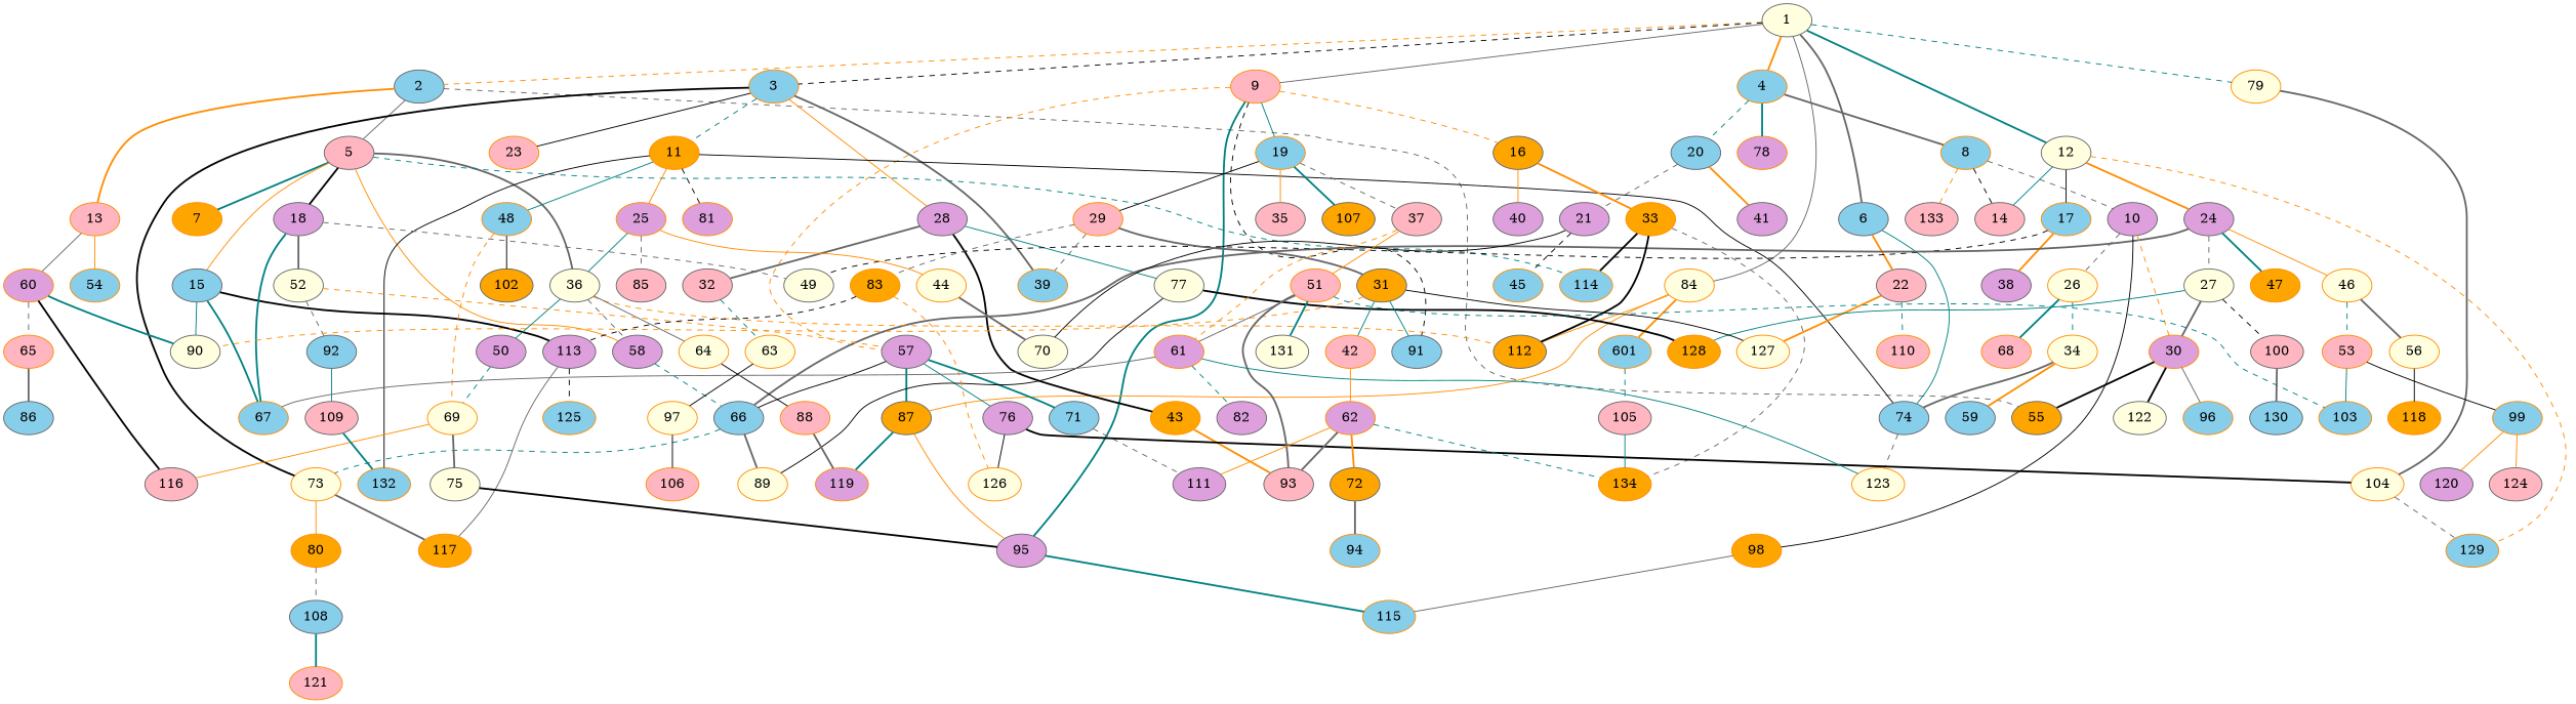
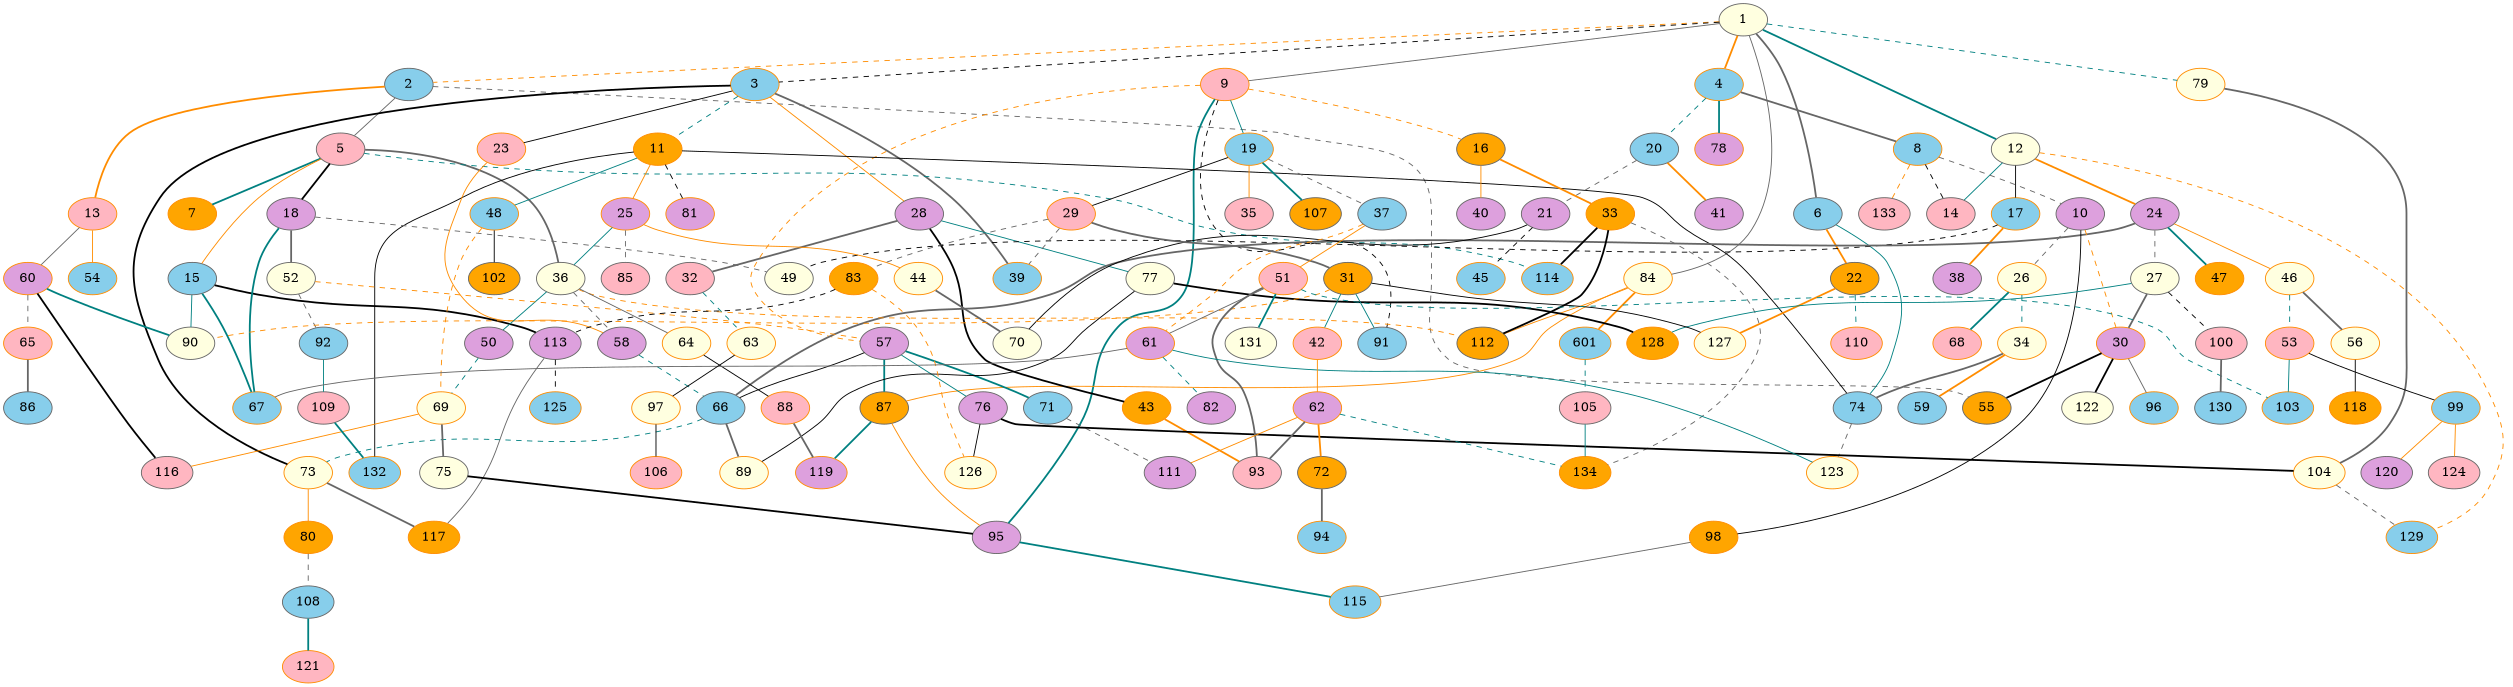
  graph {
    node [color=darkorange fillcolor=skyblue style=filled]
    edge [color=gray40 style=bold]
    1 [color=gray40 fillcolor=lightyellow]
    2 [color=gray40]
    3
    4
    6 [color=gray40]
    9 [fillcolor=lightpink]
    12 [color=gray40 fillcolor=lightyellow]
    79 [fillcolor=lightyellow]
    84 [fillcolor=lightyellow]
    5 [color=gray40 fillcolor=lightpink]
    13 [fillcolor=lightpink]
    55 [color=gray40 fillcolor=orange]
    11 [fillcolor=orange]
    23 [fillcolor=lightpink]
    28 [color=gray40 fillcolor=plum]
    39
    73 [fillcolor=lightyellow]
    8
    20 [color=gray40]
    78 [fillcolor=plum]
-   22 [color=gray40 fillcolor=lightpink]
+   22 [color=gray40 fillcolor=orange]
    74 [color=gray40]
    16 [color=gray40 fillcolor=orange]
    19
    57 [color=gray40 fillcolor=plum]
    91 [color=gray40]
    95 [color=gray40 fillcolor=plum]
    14 [color=gray40 fillcolor=lightpink]
    17
    24 [color=gray40 fillcolor=plum]
    129
    104 [fillcolor=lightyellow]
    112 [color=gray40 fillcolor=orange]
    87 [color=gray40 fillcolor=orange]
    n35 [label=601]
    7 [fillcolor=orange]
    15 [color=gray40]
    18 [color=gray40 fillcolor=plum]
    36 [color=gray40 fillcolor=lightyellow]
    114
    54
    60 [fillcolor=plum]
    25 [fillcolor=plum]
    48
    81 [fillcolor=plum]
    132
    58 [color=gray40 fillcolor=plum]
    32 [color=gray40 fillcolor=lightpink]
    43 [fillcolor=orange]
    77 [color=gray40 fillcolor=lightyellow]
    80 [fillcolor=orange]
    117 [fillcolor=orange]
    10 [color=gray40 fillcolor=plum]
    133 [color=gray40 fillcolor=lightpink]
    21 [color=gray40 fillcolor=plum]
    41 [color=gray40 fillcolor=plum]
    67
    90 [color=gray40 fillcolor=lightyellow]
    113 [color=gray40 fillcolor=plum]
    49 [color=gray40 fillcolor=lightyellow]
    52 [color=gray40 fillcolor=lightyellow]
    50 [color=gray40 fillcolor=plum]
    64 [fillcolor=lightyellow]
    110 [fillcolor=lightpink]
    127 [fillcolor=lightyellow]
    123 [fillcolor=lightyellow]
    26 [fillcolor=lightyellow]
    30 [fillcolor=plum]
    98 [fillcolor=orange]
    33 [fillcolor=orange]
    40 [color=gray40 fillcolor=plum]
    29 [fillcolor=lightpink]
    35 [color=gray40 fillcolor=lightpink]
-   37 [color=gray40 fillcolor=lightpink]
+   37 [color=gray40]
    107 [color=gray40 fillcolor=orange]
    66 [color=gray40]
    71 [color=gray40]
    76 [color=gray40 fillcolor=plum]
    115
    34 [fillcolor=lightyellow]
    68 [fillcolor=lightpink]
    96
    122 [color=gray40 fillcolor=lightyellow]
    44 [fillcolor=lightyellow]
    85 [color=gray40 fillcolor=lightpink]
    69 [fillcolor=lightyellow]
    102 [color=gray40 fillcolor=orange]
    38 [color=gray40 fillcolor=plum]
    27 [color=gray40 fillcolor=lightyellow]
    46 [fillcolor=lightyellow]
    47 [fillcolor=orange]
    65 [fillcolor=lightpink]
    116 [color=gray40 fillcolor=lightpink]
    125
    134 [fillcolor=orange]
    92 [color=gray40]
    31 [color=gray40 fillcolor=orange]
    83 [fillcolor=orange]
    51 [fillcolor=lightpink]
    61 [fillcolor=plum]
    45
    70 [color=gray40 fillcolor=lightyellow]
    100 [color=gray40 fillcolor=lightpink]
    128 [fillcolor=orange]
    53 [fillcolor=lightpink]
    56 [fillcolor=lightyellow]
    89 [fillcolor=lightyellow]
    59 [color=gray40]
    130 [color=gray40]
    63 [fillcolor=lightyellow]
    93 [color=gray40 fillcolor=lightpink]
    42 [fillcolor=lightpink]
    126 [fillcolor=lightyellow]
    62 [fillcolor=plum]
    97 [fillcolor=lightyellow]
    88 [fillcolor=lightpink]
    103
    131 [color=gray40 fillcolor=lightyellow]
    82 [color=gray40 fillcolor=plum]
    72 [color=gray40 fillcolor=orange]
    111 [color=gray40 fillcolor=plum]
    99
    118 [fillcolor=orange]
    75 [color=gray40 fillcolor=lightyellow]
    109 [color=gray40 fillcolor=lightpink]
    120 [color=gray40 fillcolor=plum]
    124 [color=gray40 fillcolor=lightpink]
    119 [fillcolor=plum]
    86 [color=gray40]
    94
    106 [fillcolor=lightpink]
    108 [color=gray40]
    121 [fillcolor=lightpink]
    105 [color=gray40 fillcolor=lightpink]
    1 -- 2 [color=darkorange style=dashed]
    1 -- 3 [color=black style=dashed]
    1 -- 4 [color=darkorange]
    1 -- 6
    1 -- 9 [style=solid]
    1 -- 12 [color=teal]
    1 -- 79 [color=teal style=dashed]
    1 -- 84 [style=solid]
    2 -- 5 [style=solid]
    2 -- 13 [color=darkorange]
    2 -- 55 [style=dashed]
    3 -- 11 [color=teal style=dashed]
    3 -- 23 [color=black style=solid]
    3 -- 28 [color=darkorange style=solid]
    3 -- 39
    3 -- 73 [color=black]
    4 -- 8
    4 -- 20 [color=teal style=dashed]
    4 -- 78 [color=teal]
    6 -- 22 [color=darkorange]
    6 -- 74 [color=teal style=solid]
    9 -- 16 [color=darkorange style=dashed]
    9 -- 19 [color=teal style=solid]
    9 -- 57 [color=darkorange style=dashed]
    9 -- 91 [color=black style=dashed]
    9 -- 95 [color=teal]
    12 -- 14 [color=teal style=solid]
    12 -- 17 [color=black style=solid]
    12 -- 24 [color=darkorange]
    12 -- 129 [color=darkorange style=dashed]
    79 -- 104
    84 -- 112 [color=darkorange style=solid]
    84 -- 87 [color=darkorange style=solid]
    84 -- n35 [color=darkorange]
    5 -- 7 [color=teal]
    5 -- 15 [color=darkorange style=solid]
    5 -- 18 [color=black]
    5 -- 36
    5 -- 114 [color=teal style=dashed]
    13 -- 54 [color=darkorange style=solid]
    13 -- 60 [style=solid]
    11 -- 74 [color=black style=solid]
    11 -- 25 [color=darkorange style=solid]
    11 -- 48 [color=teal style=solid]
    11 -- 81 [color=black style=dashed]
    11 -- 132 [color=black style=solid]
-   5 -- 58 [color=darkorange style=solid]
+   23 -- 58 [color=darkorange style=solid]
    28 -- 32
    28 -- 43 [color=black]
    28 -- 77 [color=teal style=solid]
    73 -- 80 [color=darkorange style=solid]
    73 -- 117
    8 -- 14 [color=black style=dashed]
    8 -- 10 [style=dashed]
    8 -- 133 [color=darkorange style=dashed]
    20 -- 21 [style=dashed]
    20 -- 41 [color=darkorange]
    22 -- 110 [color=teal style=dashed]
    22 -- 127 [color=darkorange]
    74 -- 123 [style=dashed]
    16 -- 33 [color=darkorange]
    16 -- 40 [color=darkorange style=solid]
    19 -- 29 [color=black style=solid]
    19 -- 35 [color=darkorange style=solid]
    19 -- 37 [style=dashed]
    19 -- 107 [color=teal]
    57 -- 87 [color=teal]
    57 -- 66 [color=black style=solid]
    57 -- 71 [color=teal]
    57 -- 76 [color=teal style=solid]
    95 -- 115 [color=teal]
    17 -- 49 [color=black style=dashed]
    17 -- 38 [color=darkorange]
    24 -- 66
    24 -- 27 [style=dashed]
    24 -- 46 [color=darkorange style=solid]
    24 -- 47 [color=teal]
    104 -- 129 [style=dashed]
    87 -- 95 [color=darkorange style=solid]
    87 -- 119 [color=teal]
    n35 -- 105 [color=teal style=dashed]
    15 -- 67 [color=teal]
    15 -- 90 [color=teal style=solid]
    15 -- 113 [color=black]
    18 -- 67 [color=teal]
    18 -- 49 [style=dashed]
    18 -- 52
    36 -- 112 [color=darkorange style=dashed]
    36 -- 58 [style=dashed]
    36 -- 50 [color=teal style=solid]
    36 -- 64 [style=solid]
    60 -- 90 [color=teal]
    60 -- 65 [style=dashed]
    60 -- 116 [color=black]
    25 -- 36 [color=teal style=solid]
    25 -- 44 [color=darkorange style=solid]
    25 -- 85 [style=dashed]
    48 -- 69 [color=darkorange style=dashed]
    48 -- 102 [color=black style=solid]
    58 -- 66 [color=teal style=dashed]
    32 -- 63 [color=teal style=dashed]
    43 -- 93 [color=darkorange]
    77 -- 128 [color=black]
    77 -- 89 [color=black style=solid]
    80 -- 108 [style=dashed]
    10 -- 26 [style=dashed]
    10 -- 30 [color=darkorange style=dashed]
    10 -- 98 [color=black style=solid]
    21 -- 45 [color=black style=dashed]
    21 -- 70 [color=black style=solid]
    113 -- 117 [style=solid]
    113 -- 125 [color=black style=dashed]
    52 -- 57 [color=darkorange style=dashed]
    52 -- 92 [style=dashed]
    50 -- 69 [color=teal style=dashed]
    64 -- 88 [color=black style=solid]
    26 -- 34 [color=teal style=dashed]
    26 -- 68 [color=teal]
    30 -- 55 [color=black]
    30 -- 96 [style=solid]
    30 -- 122 [color=black]
    98 -- 115 [style=solid]
    33 -- 112 [color=black]
    33 -- 114 [color=black]
    33 -- 134 [style=dashed]
    29 -- 39 [style=dashed]
    29 -- 31
    29 -- 83 [style=dashed]
    37 -- 51 [color=darkorange style=solid]
    37 -- 61 [color=darkorange style=dashed]
    66 -- 73 [color=teal style=dashed]
    66 -- 89
    71 -- 111 [style=dashed]
    76 -- 104 [color=black]
    76 -- 126 [color=black style=solid]
    34 -- 74
    34 -- 59 [color=darkorange]
    44 -- 70
    69 -- 116 [color=darkorange style=solid]
    69 -- 75
    27 -- 30
    27 -- 100 [color=black style=dashed]
    27 -- 128 [color=teal style=solid]
    46 -- 53 [color=teal style=dashed]
    46 -- 56
    65 -- 86
    92 -- 109 [color=teal style=solid]
    31 -- 91 [color=teal style=solid]
    31 -- 90 [color=darkorange style=dashed]
    31 -- 127 [color=black style=solid]
    31 -- 42 [color=teal style=solid]
    83 -- 113 [color=black style=dashed]
    83 -- 126 [color=darkorange style=dashed]
    51 -- 61 [style=solid]
    51 -- 93
    51 -- 103 [color=teal style=dashed]
    51 -- 131 [color=teal]
    61 -- 67 [style=solid]
    61 -- 123 [color=teal style=solid]
    61 -- 82 [color=teal style=dashed]
    100 -- 130
    53 -- 103 [color=teal style=solid]
    53 -- 99 [color=black style=solid]
    56 -- 118 [color=black style=solid]
    63 -- 97 [color=black style=solid]
    42 -- 62 [color=darkorange style=solid]
    62 -- 134 [color=teal style=dashed]
    62 -- 93
    62 -- 72 [color=darkorange]
    62 -- 111 [color=darkorange style=solid]
    97 -- 106 [color=black style=solid]
    88 -- 119
    72 -- 94
    99 -- 120 [color=darkorange style=solid]
    99 -- 124 [color=darkorange style=solid]
    75 -- 95 [color=black]
    109 -- 132 [color=teal]
    108 -- 121 [color=teal]
    105 -- 134 [color=teal style=solid]
  }
